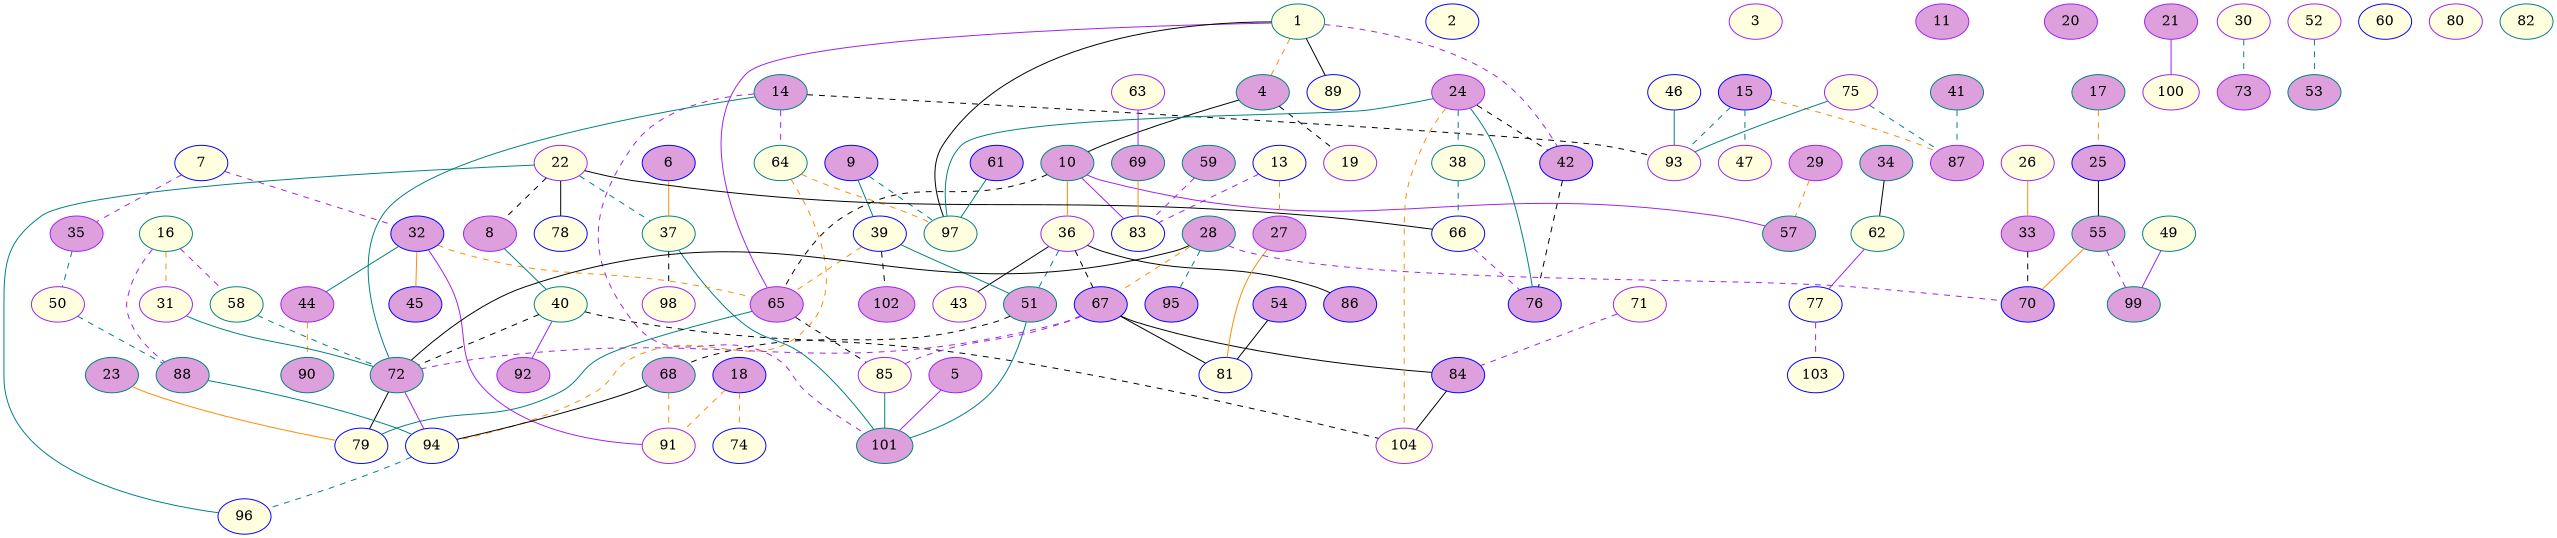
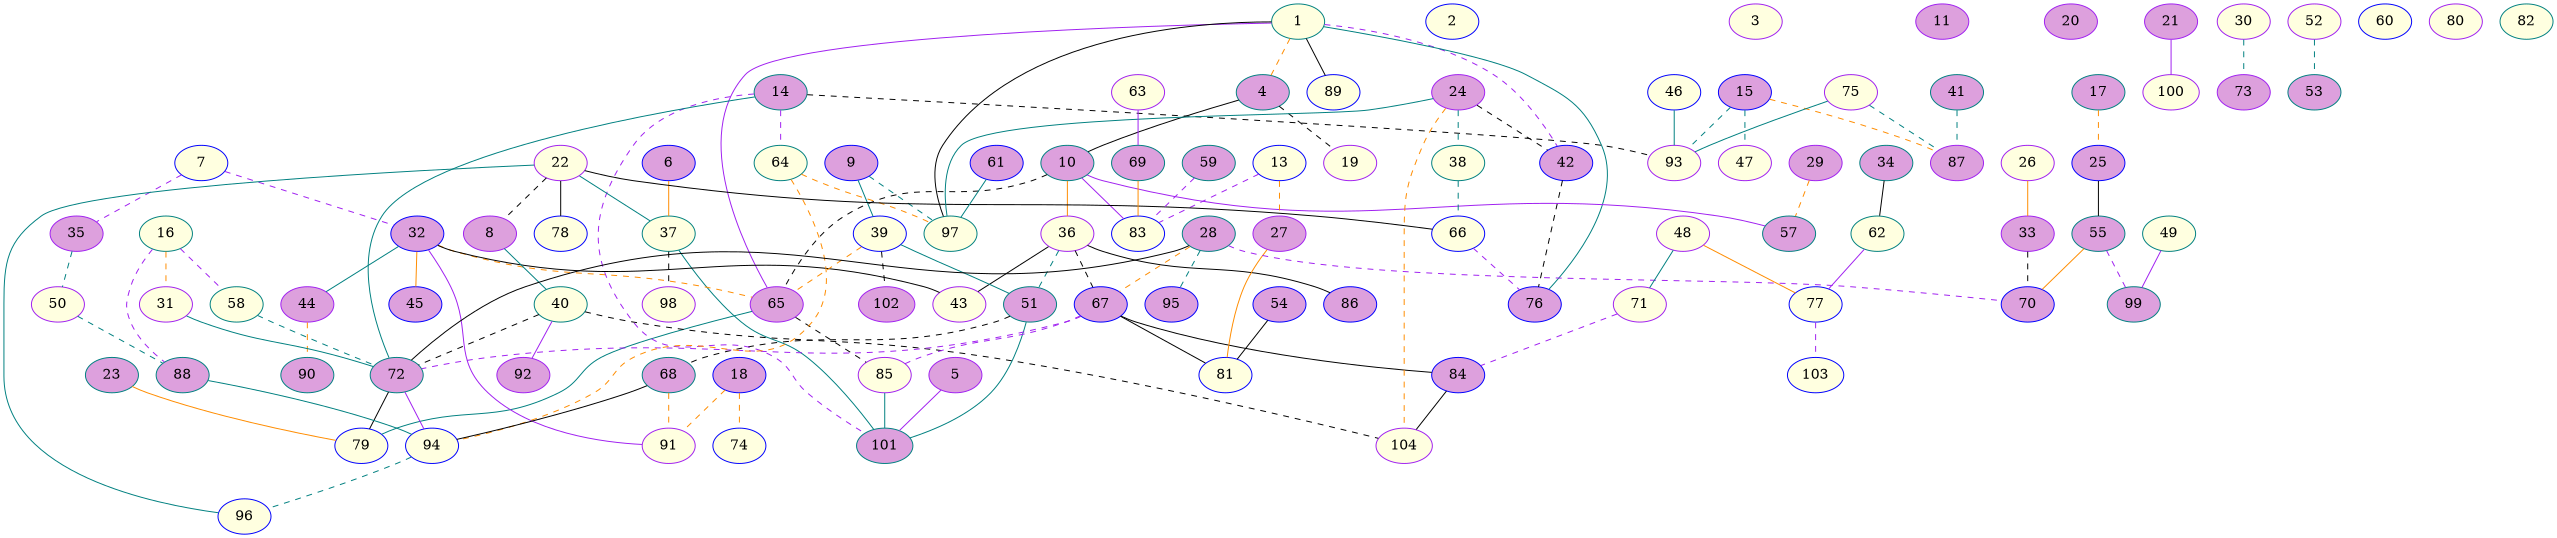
  graph {
    node [color=purple fillcolor=plum style=filled]
    edge [color=teal style=dashed]
    1 [color=teal fillcolor=lightyellow]
    4 [color=teal]
    42 [color=blue]
    65
    76 [color=blue]
    89 [color=blue fillcolor=lightyellow]
    97 [color=teal fillcolor=lightyellow]
    10 [color=teal]
    19 [fillcolor=lightyellow]
    79 [color=blue fillcolor=lightyellow]
    85 [fillcolor=lightyellow]
    2 [color=blue fillcolor=lightyellow]
    3 [fillcolor=lightyellow]
    36 [fillcolor=lightyellow]
    57 [color=teal]
    83 [color=blue fillcolor=lightyellow]
    101 [color=teal]
    5
    6 [color=blue]
    37 [color=teal fillcolor=lightyellow]
    98 [fillcolor=lightyellow]
    7 [color=blue fillcolor=lightyellow]
    32 [color=blue]
    35
    91 [fillcolor=lightyellow]
    43 [fillcolor=lightyellow]
    44
    45 [color=blue]
    50 [fillcolor=lightyellow]
    40 [color=teal fillcolor=lightyellow]
    8
    72 [color=teal]
    104 [fillcolor=lightyellow]
    92
    9 [color=blue]
    39 [color=blue fillcolor=lightyellow]
    51 [color=teal]
    102
    67 [color=blue]
    86 [color=blue]
    11
    70 [color=blue]
    96 [color=blue fillcolor=lightyellow]
    13 [color=blue fillcolor=lightyellow]
    27
    81 [color=blue fillcolor=lightyellow]
    14 [color=teal]
    64 [color=teal fillcolor=lightyellow]
    93 [fillcolor=lightyellow]
    94 [color=blue fillcolor=lightyellow]
    15 [color=blue]
    47 [fillcolor=lightyellow]
    87
    16 [color=teal fillcolor=lightyellow]
    31 [fillcolor=lightyellow]
    88 [color=teal]
    58 [color=teal fillcolor=lightyellow]
    17 [color=teal]
    25 [color=blue]
    55 [color=teal]
    18 [color=blue]
    74 [color=blue fillcolor=lightyellow]
    20
    100 [fillcolor=lightyellow]
    21
    22 [fillcolor=lightyellow]
    66 [color=blue fillcolor=lightyellow]
    78 [color=blue fillcolor=lightyellow]
    54 [color=blue]
    23 [color=teal]
    24
    38 [color=teal fillcolor=lightyellow]
    99 [color=teal]
    26 [fillcolor=lightyellow]
    33
    28 [color=teal]
    95 [color=blue]
    84 [color=blue]
    29
    30 [fillcolor=lightyellow]
    73
    90 [color=teal]
    34 [color=teal]
    62 [color=teal fillcolor=lightyellow]
    77 [color=blue fillcolor=lightyellow]
    68 [color=teal]
    41 [color=teal]
    46 [color=blue fillcolor=lightyellow]
+   48 [fillcolor=lightyellow]
    71 [fillcolor=lightyellow]
    103 [color=blue fillcolor=lightyellow]
    49 [color=teal fillcolor=lightyellow]
    52 [fillcolor=lightyellow]
    53 [color=teal]
    59 [color=teal]
    60 [color=blue fillcolor=lightyellow]
    61 [color=blue]
    63 [fillcolor=lightyellow]
    69 [color=teal]
    75 [fillcolor=lightyellow]
    80 [fillcolor=lightyellow]
    82 [color=teal fillcolor=lightyellow]
    1 -- 4 [color=darkorange]
    1 -- 42 [color=purple]
    1 -- 65 [color=purple style=solid]
-   24 -- 76 [style=solid]
+   1 -- 76 [style=solid]
    1 -- 89 [color=black style=solid]
    1 -- 97 [color=black style=solid]
    4 -- 10 [color=black style=solid]
    4 -- 19 [color=black]
    42 -- 76 [color=black]
    65 -- 79 [style=solid]
    65 -- 85 [color=black]
    10 -- 65 [color=black]
    10 -- 36 [color=darkorange style=solid]
    10 -- 57 [color=purple style=solid]
    10 -- 83 [color=purple style=solid]
    85 -- 101 [style=solid]
    36 -- 43 [color=black style=solid]
    36 -- 51
    36 -- 67 [color=black]
    36 -- 86 [color=black style=solid]
    5 -- 101 [color=purple style=solid]
    6 -- 37 [color=darkorange style=solid]
    37 -- 101 [style=solid]
    37 -- 98 [color=black]
    7 -- 32 [color=purple]
    7 -- 35 [color=purple]
    32 -- 65 [color=darkorange]
    32 -- 91 [color=purple style=solid]
+   32 -- 43 [color=black style=solid]
    32 -- 44 [style=solid]
    32 -- 45 [color=darkorange style=solid]
    35 -- 50
    44 -- 90 [color=darkorange]
    50 -- 88
    40 -- 72 [color=black]
    40 -- 104 [color=black]
    40 -- 92 [color=purple style=solid]
    8 -- 40 [style=solid]
    72 -- 79 [color=black style=solid]
    72 -- 94 [color=purple style=solid]
    9 -- 97
    9 -- 39 [style=solid]
    39 -- 65 [color=darkorange]
    39 -- 51 [style=solid]
    39 -- 102 [color=black]
    51 -- 101 [style=solid]
    51 -- 68 [color=black]
    67 -- 85 [color=purple]
    67 -- 72 [color=purple]
    67 -- 81 [color=black style=solid]
    67 -- 84 [color=black style=solid]
    13 -- 83 [color=purple]
    13 -- 27 [color=darkorange]
    27 -- 81 [color=darkorange style=solid]
    14 -- 101 [color=purple]
    14 -- 72 [style=solid]
    14 -- 64 [color=purple]
    14 -- 93 [color=black]
    64 -- 97 [color=darkorange]
    64 -- 94 [color=darkorange]
    94 -- 96
    15 -- 93
    15 -- 47
    15 -- 87 [color=darkorange]
    16 -- 31 [color=darkorange]
    16 -- 88 [color=purple]
    16 -- 58 [color=purple]
    31 -- 72 [style=solid]
    88 -- 94 [style=solid]
    58 -- 72
    17 -- 25 [color=darkorange]
    25 -- 55 [color=black style=solid]
    55 -- 70 [color=darkorange style=solid]
    55 -- 99 [color=purple]
    18 -- 91 [color=darkorange]
    18 -- 74 [color=darkorange]
    21 -- 100 [color=purple style=solid]
-   22 -- 37
+   22 -- 37 [style=solid]
    22 -- 8 [color=black]
    22 -- 96 [style=solid]
    22 -- 66 [color=black style=solid]
    22 -- 78 [color=black style=solid]
    66 -- 76 [color=purple]
    54 -- 81 [color=black style=solid]
    23 -- 79 [color=darkorange style=solid]
    24 -- 42 [color=black]
    24 -- 97 [style=solid]
    24 -- 104 [color=darkorange]
    24 -- 38
    38 -- 66
    26 -- 33 [color=darkorange style=solid]
    33 -- 70 [color=black]
    28 -- 72 [color=black style=solid]
    28 -- 67 [color=darkorange]
    28 -- 70 [color=purple]
    28 -- 95
    84 -- 104 [color=black style=solid]
    29 -- 57 [color=darkorange]
    30 -- 73
    34 -- 62 [color=black style=solid]
    62 -- 77 [color=purple style=solid]
    77 -- 103 [color=purple]
    68 -- 91 [color=darkorange]
    68 -- 94 [color=black style=solid]
    41 -- 87
    46 -- 93 [style=solid]
+   48 -- 77 [color=darkorange style=solid]
+   48 -- 71 [style=solid]
    71 -- 84 [color=purple]
    49 -- 99 [color=purple style=solid]
    52 -- 53
    59 -- 83 [color=purple]
    61 -- 97 [style=solid]
    63 -- 69 [color=purple style=solid]
    69 -- 83 [color=darkorange style=solid]
    75 -- 93 [style=solid]
    75 -- 87
  }
